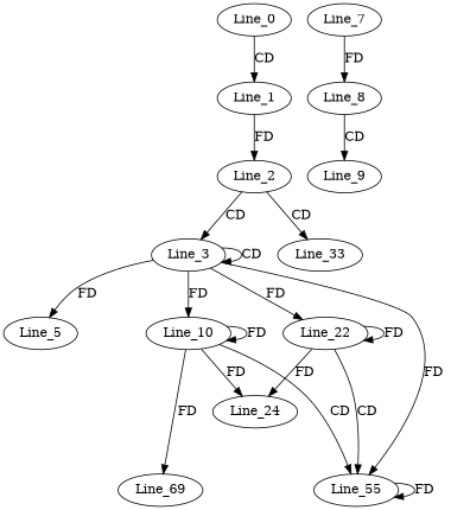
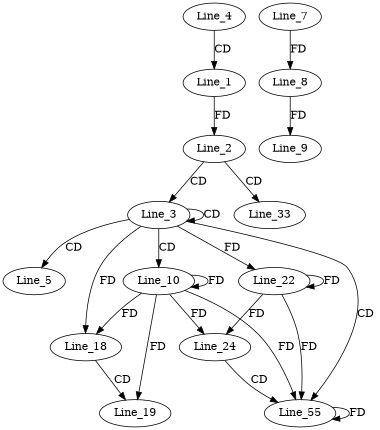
  digraph {
-   Line_0
+   Line_0 [label=Line_4]
    Line_1
    Line_2
    Line_3
    n5 [label=Line_33]
    Line_5
    Line_10
+   Line_18
    Line_22
    n10 [label=Line_55]
-   Line_19 [label=Line_69]
+   Line_19
    Line_24
    Line_7
    Line_8
    Line_9
    Line_0 -> Line_1 [label=CD]
    Line_1 -> Line_2 [label=FD]
    Line_2 -> Line_3 [label=CD]
    Line_2 -> n5 [label=CD]
    Line_3 -> Line_3 [label=CD]
-   Line_3 -> Line_5 [label=FD]
-   Line_3 -> Line_10 [label=FD]
+   Line_3 -> Line_5 [label=CD]
+   Line_3 -> Line_10 [label=CD]
+   Line_3 -> Line_18 [label=FD]
    Line_3 -> Line_22 [label=FD]
-   Line_3 -> n10 [label=FD]
+   Line_3 -> n10 [label=CD]
    Line_10 -> Line_10 [label=FD]
-   Line_10 -> n10 [label=CD]
+   Line_10 -> Line_18 [label=FD]
+   Line_10 -> n10 [label=FD]
    Line_10 -> Line_19 [label=FD]
    Line_10 -> Line_24 [label=FD]
+   Line_18 -> Line_19 [label=CD]
    Line_22 -> Line_22 [label=FD]
-   Line_22 -> n10 [label=CD]
+   Line_22 -> n10 [label=FD]
    Line_22 -> Line_24 [label=FD]
    n10 -> n10 [label=FD]
+   Line_24 -> n10 [label=CD]
    Line_7 -> Line_8 [label=FD]
-   Line_8 -> Line_9 [label=CD]
+   Line_8 -> Line_9 [label=FD]
  }
